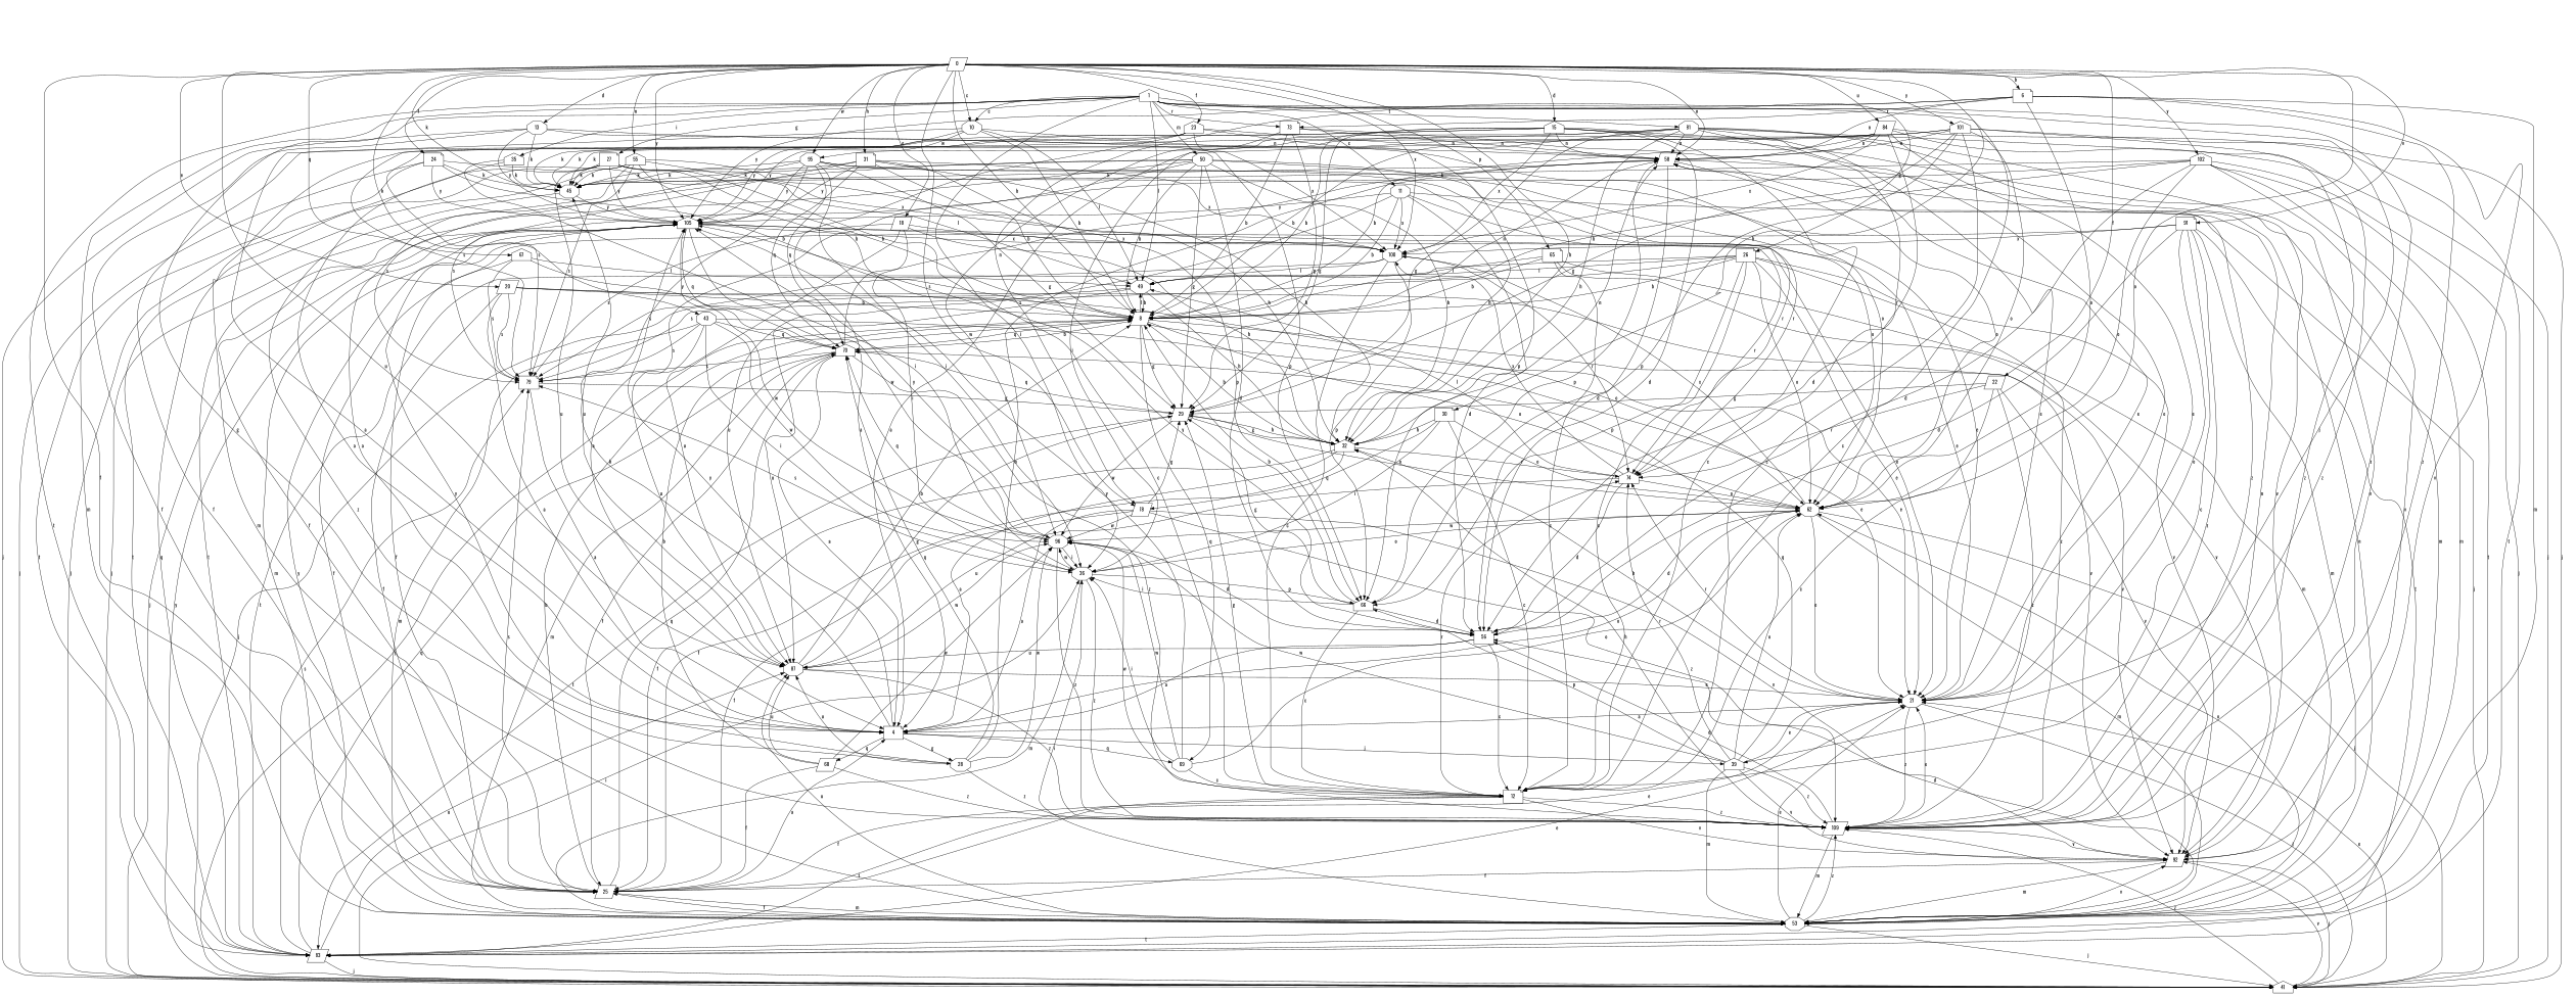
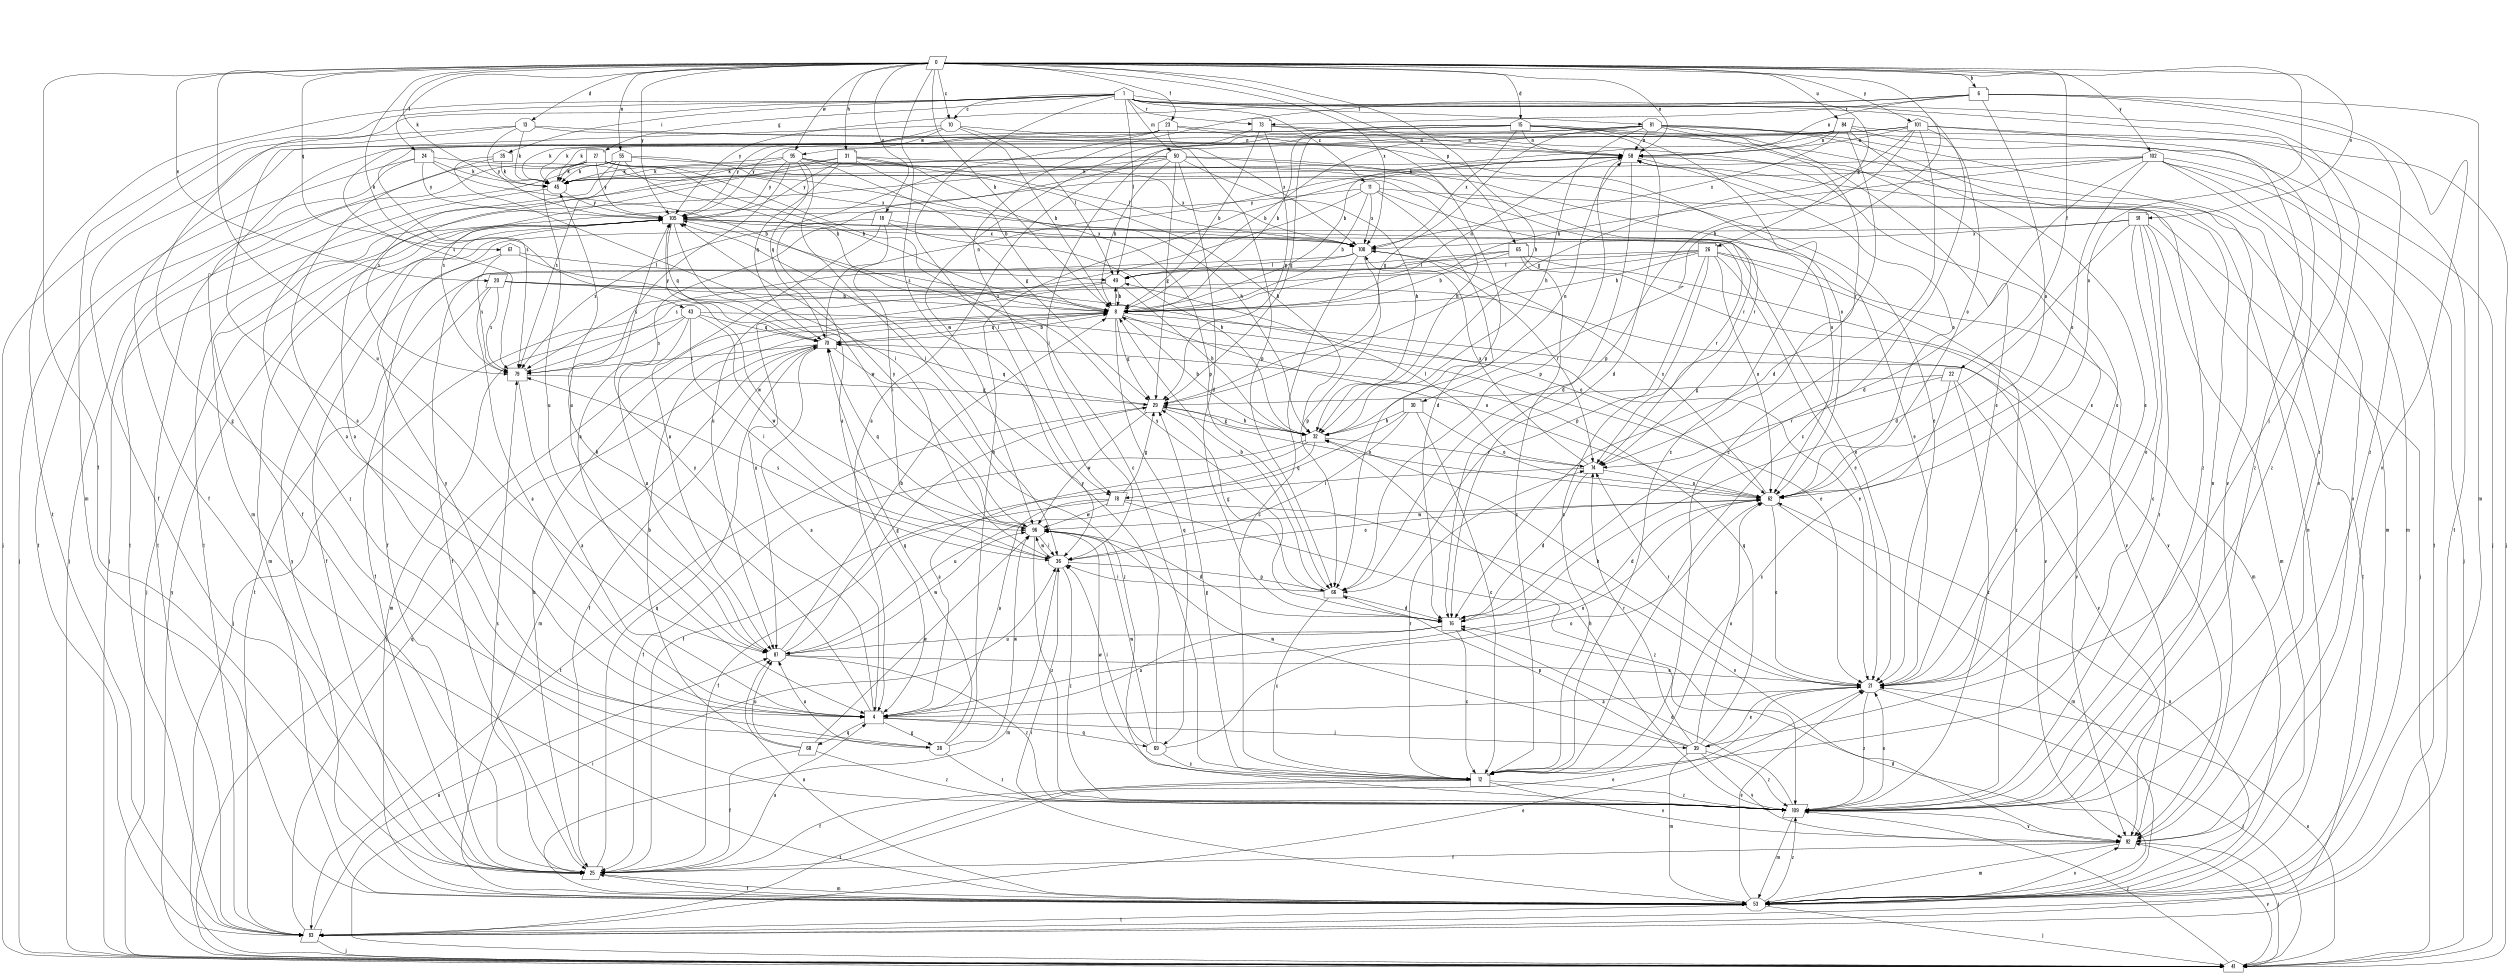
  strict digraph {
    fontname=Oswald
    node [fontname=Oswald shape=octagon]
    edge [fontname=Oswald]
    0 [shape=parallelogram]
    6 [shape=note]
    8 [shape=parallelogram]
    10
    13
    15 [shape=house]
    18 [shape=parallelogram]
    20 [shape=parallelogram]
    22 [shape=parallelogram]
    23 [shape=house]
    24 [shape=note]
    25 [shape=parallelogram]
    30 [shape=note]
    31 [shape=note]
    32 [shape=house]
    43
    45
    55 [shape=house]
    58 [shape=parallelogram]
    62
    65 [shape=note]
    67 [shape=house]
    78 [shape=parallelogram]
    84 [shape=parallelogram]
    87
    91 [shape=note]
    95
    100
    101 [shape=house]
    102 [shape=house]
    105 [shape=house]
    53
    73 [shape=note]
    109 [shape=parallelogram]
    92 [shape=parallelogram]
    49
    69
    21
    29 [shape=parallelogram]
    41 [shape=house]
    70 [shape=house]
    4 [shape=note]
    66 [shape=house]
    12 [shape=note]
-   16 [shape=note label=56]
+   16 [shape=note]
    79 [shape=note]
    36
    74 [shape=house]
    83 [shape=parallelogram]
    96
    1 [shape=house]
    11
    26 [shape=note]
    27 [shape=note]
    28
    35 [shape=house]
    39 [shape=house]
    50
    81
    68 [shape=parallelogram]
    0 -> 6 [label=b]
    0 -> 8 [label=b]
    0 -> 10 [label=c]
    0 -> 13 [label=d]
    0 -> 15 [label=d]
    0 -> 18 [label=e]
    0 -> 20 [label=e]
    0 -> 22 [label=f]
    0 -> 23 [label=f]
    0 -> 24 [label=f]
    0 -> 25 [label=f]
    0 -> 30 [label=h]
    0 -> 31 [label=h]
    0 -> 32 [label=h]
    0 -> 43 [label=k]
    0 -> 45 [label=k]
    0 -> 55 [label=n]
    0 -> 58 [label=n]
    0 -> 62 [label=o]
    0 -> 65 [label=p]
    0 -> 67 [label=q]
    0 -> 78 [label=s]
    0 -> 84 [label=u]
    0 -> 87 [label=u]
    0 -> 91 [label=v]
    0 -> 95 [label=w]
    0 -> 100 [label=x]
    0 -> 101 [label=y]
    0 -> 102 [label=y]
    0 -> 105 [label=y]
    6 -> 58 [label=n]
    6 -> 62 [label=o]
    6 -> 78 [label=s]
    6 -> 105 [label=y]
    6 -> 53 [label=m]
    6 -> 73 [label=r]
    6 -> 109 [label=z]
    6 -> 92 [label=v]
    8 -> 58 [label=n]
    8 -> 62 [label=o]
    8 -> 92 [label=v]
    8 -> 49 [label=l]
    8 -> 69 [label=q]
    8 -> 21 [label=e]
    8 -> 29 [label=g]
    8 -> 41 [label=j]
    8 -> 70 [label=q]
    10 -> 8 [label=b]
    10 -> 62 [label=o]
    10 -> 95 [label=w]
    10 -> 105 [label=y]
    10 -> 49 [label=l]
    10 -> 4 [label=a]
    13 -> 25 [label=f]
    13 -> 45 [label=k]
    13 -> 58 [label=n]
    13 -> 105 [label=y]
    13 -> 41 [label=j]
    13 -> 66 [label=p]
    15 -> 8 [label=b]
    15 -> 45 [label=k]
    15 -> 58 [label=n]
    15 -> 100 [label=x]
    15 -> 92 [label=v]
    15 -> 21 [label=e]
    15 -> 29 [label=g]
    15 -> 12 [label=c]
    15 -> 16 [label=d]
    15 -> 79 [label=s]
    18 -> 32 [label=h]
    18 -> 87 [label=u]
    18 -> 100 [label=x]
    18 -> 79 [label=s]
    18 -> 36 [label=i]
    20 -> 8 [label=b]
    20 -> 25 [label=f]
    20 -> 62 [label=o]
    20 -> 92 [label=v]
    20 -> 4 [label=a]
    20 -> 79 [label=s]
    22 -> 109 [label=z]
    22 -> 92 [label=v]
    22 -> 29 [label=g]
    22 -> 12 [label=c]
    22 -> 74 [label=r]
    23 -> 45 [label=k]
    23 -> 58 [label=n]
    23 -> 100 [label=x]
    23 -> 105 [label=y]
    23 -> 4 [label=a]
    23 -> 66 [label=p]
    24 -> 8 [label=b]
    24 -> 45 [label=k]
    24 -> 100 [label=x]
    24 -> 105 [label=y]
    24 -> 41 [label=j]
    24 -> 83 [label=t]
    25 -> 8 [label=b]
    25 -> 53 [label=m]
    25 -> 21 [label=e]
    25 -> 70 [label=q]
    25 -> 4 [label=a]
    25 -> 79 [label=s]
    30 -> 25 [label=f]
    30 -> 32 [label=h]
    30 -> 62 [label=o]
    30 -> 12 [label=c]
    30 -> 36 [label=i]
    31 -> 8 [label=b]
    31 -> 32 [label=h]
    31 -> 45 [label=k]
    31 -> 100 [label=x]
    31 -> 105 [label=y]
    31 -> 70 [label=q]
    31 -> 66 [label=p]
    31 -> 79 [label=s]
    32 -> 8 [label=b]
    32 -> 25 [label=f]
    32 -> 58 [label=n]
    32 -> 78 [label=q]
    32 -> 29 [label=g]
    32 -> 4 [label=a]
    32 -> 74 [label=r]
    43 -> 87 [label=u]
    43 -> 53 [label=m]
    43 -> 21 [label=e]
    43 -> 70 [label=q]
    43 -> 79 [label=s]
    43 -> 36 [label=i]
    43 -> 96 [label=w]
    45 -> 105 [label=y]
    45 -> 109 [label=z]
    55 -> 8 [label=b]
    55 -> 32 [label=h]
    55 -> 45 [label=k]
-   55 -> 49 [label=l]
+   55 -> 100 [label=l]
    55 -> 4 [label=a]
    55 -> 79 [label=s]
    55 -> 83 [label=t]
    58 -> 45 [label=k]
    58 -> 62 [label=o]
    58 -> 53 [label=m]
    58 -> 66 [label=p]
    58 -> 16 [label=d]
    62 -> 100 [label=x]
    62 -> 53 [label=m]
    62 -> 21 [label=e]
-   62 -> 41 [label=j]
    62 -> 16 [label=d]
    62 -> 96 [label=w]
    65 -> 8 [label=b]
+   65 -> 25 [label=f]
    65 -> 53 [label=m]
    65 -> 92 [label=v]
    65 -> 49 [label=l]
    65 -> 12 [label=c]
    67 -> 25 [label=f]
    67 -> 49 [label=l]
    67 -> 79 [label=s]
    67 -> 96 [label=w]
    78 -> 25 [label=f]
    78 -> 109 [label=z]
    78 -> 92 [label=v]
    78 -> 29 [label=g]
    78 -> 4 [label=a]
    78 -> 96 [label=w]
    84 -> 8 [label=b]
    84 -> 58 [label=n]
    84 -> 100 [label=x]
    84 -> 109 [label=z]
    84 -> 21 [label=e]
    84 -> 16 [label=d]
    84 -> 79 [label=s]
    84 -> 36 [label=i]
    84 -> 83 [label=t]
    87 -> 8 [label=b]
    87 -> 109 [label=z]
    87 -> 21 [label=e]
    87 -> 29 [label=g]
    87 -> 96 [label=w]
    91 -> 25 [label=f]
    91 -> 100 [label=x]
    91 -> 53 [label=m]
    91 -> 109 [label=z]
    91 -> 21 [label=e]
    91 -> 12 [label=c]
    91 -> 16 [label=d]
    91 -> 83 [label=t]
    95 -> 45 [label=k]
    95 -> 62 [label=o]
    95 -> 87 [label=u]
    95 -> 105 [label=y]
    95 -> 29 [label=g]
    95 -> 70 [label=q]
    95 -> 79 [label=s]
    95 -> 36 [label=i]
    95 -> 74 [label=r]
    100 -> 49 [label=l]
    100 -> 66 [label=p]
    100 -> 12 [label=c]
    100 -> 79 [label=s]
    100 -> 74 [label=r]
    101 -> 45 [label=k]
    101 -> 58 [label=n]
    101 -> 62 [label=o]
    101 -> 109 [label=z]
    101 -> 29 [label=g]
    101 -> 41 [label=j]
    101 -> 4 [label=a]
    101 -> 66 [label=p]
    101 -> 12 [label=c]
    102 -> 8 [label=b]
    102 -> 25 [label=f]
    102 -> 45 [label=k]
    102 -> 62 [label=o]
    102 -> 53 [label=m]
    102 -> 92 [label=v]
    102 -> 41 [label=j]
    102 -> 16 [label=d]
    102 -> 83 [label=t]
    105 -> 100 [label=x]
    105 -> 53 [label=m]
    105 -> 21 [label=e]
    105 -> 41 [label=j]
    105 -> 70 [label=q]
    105 -> 74 [label=r]
    105 -> 96 [label=w]
    53 -> 25 [label=f]
    53 -> 58 [label=n]
    53 -> 62 [label=o]
    53 -> 87 [label=u]
    53 -> 105 [label=y]
    53 -> 109 [label=z]
    53 -> 92 [label=v]
    53 -> 21 [label=e]
    53 -> 41 [label=j]
    53 -> 16 [label=d]
    53 -> 36 [label=i]
    53 -> 83 [label=t]
    73 -> 8 [label=b]
    73 -> 58 [label=n]
    73 -> 21 [label=e]
    73 -> 29 [label=g]
    73 -> 96 [label=w]
    109 -> 32 [label=h]
    109 -> 58 [label=n]
    109 -> 53 [label=m]
    109 -> 92 [label=v]
    109 -> 21 [label=e]
    109 -> 16 [label=d]
    92 -> 25 [label=f]
    92 -> 53 [label=m]
    92 -> 41 [label=j]
    49 -> 8 [label=b]
    49 -> 32 [label=h]
    49 -> 87 [label=u]
    49 -> 41 [label=j]
    69 -> 62 [label=o]
    69 -> 105 [label=y]
    69 -> 12 [label=c]
    69 -> 36 [label=i]
    69 -> 96 [label=w]
    21 -> 32 [label=h]
    21 -> 109 [label=z]
    21 -> 41 [label=j]
    21 -> 4 [label=a]
    21 -> 74 [label=r]
    29 -> 32 [label=h]
    29 -> 62 [label=o]
    29 -> 70 [label=q]
    29 -> 83 [label=t]
    29 -> 96 [label=w]
    41 -> 105 [label=y]
    41 -> 109 [label=z]
    41 -> 92 [label=v]
    41 -> 21 [label=e]
    41 -> 36 [label=i]
    70 -> 8 [label=b]
    70 -> 25 [label=f]
    70 -> 58 [label=n]
    70 -> 105 [label=y]
    70 -> 53 [label=m]
    70 -> 109 [label=z]
    70 -> 4 [label=a]
    70 -> 79 [label=s]
    4 -> 45 [label=k]
    4 -> 62 [label=o]
    4 -> 105 [label=y]
    4 -> 69 [label=q]
    4 -> 28 [label=g]
    4 -> 39 [label=j]
    4 -> 68 [label=q]
    66 -> 8 [label=b]
    66 -> 29 [label=g]
    66 -> 12 [label=c]
    66 -> 16 [label=d]
    66 -> 36 [label=i]
    12 -> 25 [label=f]
    12 -> 109 [label=z]
    12 -> 92 [label=v]
    12 -> 29 [label=g]
    12 -> 74 [label=r]
    12 -> 83 [label=t]
    12 -> 96 [label=w]
    16 -> 87 [label=u]
    16 -> 105 [label=y]
    16 -> 4 [label=a]
    16 -> 12 [label=c]
    79 -> 29 [label=g]
    79 -> 4 [label=a]
    36 -> 62 [label=o]
    36 -> 53 [label=m]
    36 -> 109 [label=z]
    36 -> 66 [label=p]
    36 -> 79 [label=s]
    36 -> 96 [label=w]
    74 -> 62 [label=o]
    74 -> 87 [label=u]
    74 -> 100 [label=x]
    74 -> 49 [label=l]
    74 -> 16 [label=d]
    83 -> 87 [label=u]
    83 -> 21 [label=e]
    83 -> 41 [label=j]
    83 -> 70 [label=q]
-   83 -> 79 [label=s]
    96 -> 105 [label=y]
    96 -> 109 [label=z]
    96 -> 70 [label=q]
    96 -> 16 [label=d]
    96 -> 36 [label=i]
    1 -> 10 [label=c]
    1 -> 53 [label=m]
    1 -> 73 [label=r]
    1 -> 109 [label=z]
    1 -> 49 [label=l]
    1 -> 12 [label=c]
    1 -> 36 [label=i]
    1 -> 83 [label=t]
    1 -> 11 [label=c]
    1 -> 26 [label=g]
    1 -> 27 [label=g]
    1 -> 28 [label=g]
    1 -> 35 [label=i]
    1 -> 39 [label=j]
    1 -> 50 [label=m]
    1 -> 81 [label=t]
    11 -> 8 [label=b]
    11 -> 87 [label=u]
    11 -> 100 [label=x]
    11 -> 105 [label=y]
    11 -> 21 [label=e]
    11 -> 41 [label=j]
    11 -> 16 [label=d]
    26 -> 8 [label=b]
    26 -> 62 [label=o]
    26 -> 109 [label=z]
    26 -> 92 [label=v]
    26 -> 49 [label=l]
    26 -> 21 [label=e]
    26 -> 66 [label=p]
    26 -> 12 [label=c]
    26 -> 79 [label=s]
    26 -> 83 [label=t]
    27 -> 8 [label=b]
    27 -> 32 [label=h]
    27 -> 45 [label=k]
    27 -> 87 [label=u]
    27 -> 105 [label=y]
    27 -> 41 [label=j]
    27 -> 12 [label=c]
-   27 -> 83 [label=q]
+   27 -> 83 [label=t]
    28 -> 58 [label=n]
    28 -> 87 [label=u]
    28 -> 105 [label=y]
    28 -> 109 [label=z]
    28 -> 70 [label=q]
    28 -> 96 [label=w]
    35 -> 45 [label=k]
    35 -> 4 [label=a]
    35 -> 36 [label=i]
    39 -> 62 [label=o]
    39 -> 53 [label=m]
    39 -> 109 [label=z]
    39 -> 92 [label=v]
    39 -> 21 [label=e]
    39 -> 70 [label=q]
    39 -> 66 [label=p]
    39 -> 74 [label=r]
    39 -> 96 [label=w]
    50 -> 8 [label=b]
    50 -> 32 [label=h]
    50 -> 45 [label=k]
    50 -> 21 [label=e]
    50 -> 29 [label=g]
    50 -> 41 [label=j]
    50 -> 4 [label=a]
    50 -> 16 [label=d]
    50 -> 74 [label=r]
    50 -> 83 [label=t]
    81 -> 8 [label=b]
    81 -> 25 [label=f]
    81 -> 32 [label=h]
    81 -> 58 [label=n]
    81 -> 53 [label=m]
    81 -> 109 [label=z]
    81 -> 92 [label=v]
    81 -> 21 [label=e]
    81 -> 29 [label=g]
    81 -> 41 [label=j]
    81 -> 74 [label=r]
    68 -> 8 [label=b]
    68 -> 25 [label=f]
    68 -> 87 [label=u]
    68 -> 109 [label=z]
    68 -> 96 [label=w]
  }
